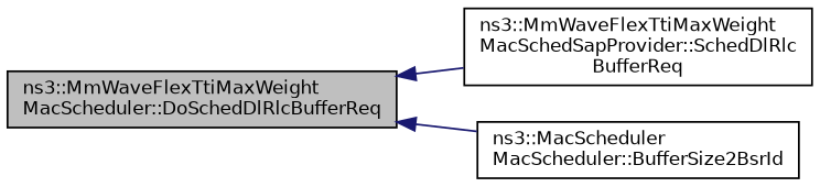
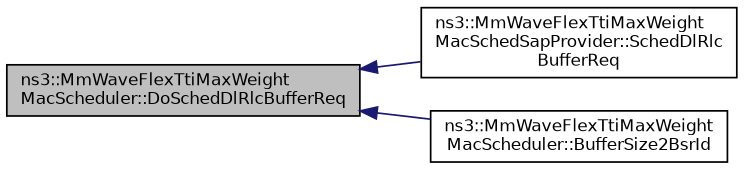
  digraph {
    rankdir=LR
    node [color=black fillcolor=white fontname=Helvetica fontsize=10 shape=record style=filled]
    edge [color=midnightblue dir=back fontname=Helvetica fontsize=10 labelfontname=Helvetica labelfontsize=10 style=solid]
    n1 [fillcolor=grey75 fontcolor=black height=0.2 label="ns3::MmWaveFlexTtiMaxWeight\lMacScheduler::DoSchedDlRlcBufferReq" width=0.4]
    n2 [height=0.2 label="ns3::MmWaveFlexTtiMaxWeight\lMacSchedSapProvider::SchedDlRlc\lBufferReq" width=0.4]
-   n3 [height=0.2 label="ns3::MacScheduler\lMacScheduler::BufferSize2BsrId" width=0.4]
+   n3 [height=0.2 label="ns3::MmWaveFlexTtiMaxWeight\lMacScheduler::BufferSize2BsrId" width=0.4]
    n1 -> n2
    n1 -> n3
  }
